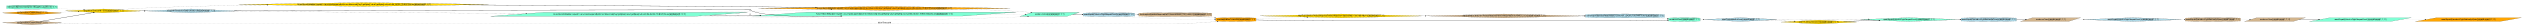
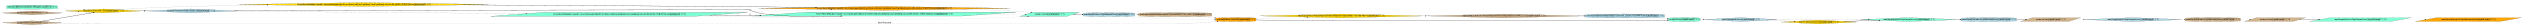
  digraph {
    fontname=Montserrat
    rankdir=LR
    node [fillcolor=tan fontname=Montserrat shape=diamond style=filled]
    edge [fontname=Montserrat style=bold]
    n1 [fillcolor=gold label="Map<TopicPartition,ProduceResponse.PartitionResponse> responseMap = new HashMap<>()@@@9@@@['1', '1', '0']"]
    n2 [label="responseMap.put(tp0,new ProduceResponse.PartitionResponse(Errors.NONE,0L,0L,0L))@@@10@@@['1', '1', '0']"]
    n3 [fillcolor=lightblue label="client.respond(produceResponse(tp0,-1,Errors.NOT_LEADER_FOR_PARTITION,-1))@@@11@@@['1', '1', '0']" shape=cylinder]
    n4 [label="sender.runOnce()@@@19@@@['1', '1', '0']" shape=parallelogram]
    n5 [fillcolor=aquamarine label="assertEquals(0,client.inFlightRequestCount())@@@20@@@['1', '1', '0']" shape=parallelogram]
    n6 [fillcolor=orange label="assertEquals(0,sender.inFlightBatches(tp0).size())@@@21@@@['1', '1', '0']" shape=parallelogram]
    n7 [fillcolor=aquamarine label="testExpiredBatchDoesNotSplitOnMessageTooLargeError['0', '0', '1']" shape=cylinder]
    n8 [fillcolor=gold label="long deliverTimeoutMs = 1500L@@@3@@@['1', '1', '1']"]
    n9 [fillcolor=lightblue label="setupWithTransactionState(null,false,null)@@@4@@@['1', '1', '0']"]
    n10 [fillcolor=gold label="Future<RecordMetadata> request1 = accumulator.append(tp0,time.milliseconds(),\"key1\".getBytes(),\"value1\".getBytes(),null,null,MAX_BLOCK_TIMEOUT).future@@@4@@@['0', '0', '1']"]
    n11 [fillcolor=orange label="time.sleep(deliverTimeoutMs)@@@9@@@['1', '1', '1']" shape=cylinder]
    n12 [fillcolor=aquamarine label="sender.runOnce()@@@10@@@['1', '1', '1']" shape=cylinder]
    n13 [fillcolor=lightblue label="assertTrue(request1.isDone())@@@11@@@['1', '1', '1']"]
    n14 [fillcolor=aquamarine label="Future<RecordMetadata> request1 = accumulator.append(tp0,time.milliseconds(),\"key\".getBytes(),\"value\".getBytes(),null,null,MAX_BLOCK_TIMEOUT).future@@@5@@@['1', '0', '0']" shape=parallelogram]
    n15 [fillcolor=aquamarine label="Future<RecordMetadata> request1 = accumulator.append(tp0,time.milliseconds(),\"key\".getBytes(),\"value\".getBytes(),null,null,MAX_BLOCK_TIMEOUT,false).future@@@5@@@['0', '1', '0']" shape=parallelogram]
    n16 [fillcolor=aquamarine label="sender.runOnce()@@@6@@@['1', '1', '1']" shape=parallelogram]
    n17 [fillcolor=orange label="Future<RecordMetadata> request2 = accumulator.append(tp0,time.milliseconds(),\"key2\".getBytes(),\"value2\".getBytes(),null,null,MAX_BLOCK_TIMEOUT).future@@@5@@@['0', '0', '1']"]
    n18 [fillcolor=gold label="assertTrue(request2.isDone())@@@12@@@['0', '0', '1']"]
    n19 [fillcolor=aquamarine label="assertEquals(0,client.inFlightRequestCount())@@@13@@@['1', '1', '1']"]
    n20 [fillcolor=lightblue label="assertEquals(1,client.inFlightRequestCount())@@@7@@@['1', '1', '1']" shape=cylinder]
    n21 [label="client.respond(produceResponse(tp0,-1,Errors.MESSAGE_TOO_LARGE,-1))@@@8@@@['0', '0', '1']" shape=cylinder]
    n22 [fillcolor=lightblue label="assertEquals(0,sender.inFlightBatches(tp0).size())@@@14@@@['1', '1', '1']" shape=cylinder]
    n23 [label="sender.runOnce()@@@15@@@['1', '1', '1']" shape=parallelogram]
    n24 [fillcolor=lightblue label="assertEquals(0,client.inFlightRequestCount())@@@16@@@['1', '1', '1']"]
    n25 [label="assertEquals(0,sender.inFlightBatches(tp0).size())@@@17@@@['1', '1', '1']" shape=cylinder]
-   n26 [fillcolor=orange label="testExpiredBatchDoesNotRetry['0', '1', '0']"]
+   n26 [label="testExpiredBatchDoesNotRetry['0', '1', '0']"]
    n27 [label="testExpiredBatchDoesNotRetry['1', '0', '0']"]
    n1 -> n2 [style=dashed]
    n2 -> n3
    n3 -> n12 [style=dotted]
    n4 -> n5
    n5 -> n6 [style=dotted]
    n7 -> n8 [style=dotted]
    n8 -> n9
    n8 -> n10 [style=dashed]
    n9 -> n14 [style=dashed]
    n9 -> n15
    n10 -> n17
    n11 -> n1 [style=dotted]
    n11 -> n12
    n12 -> n13 [style=dashed]
    n13 -> n18 [style=dashed]
    n13 -> n19 [style=dashed]
    n14 -> n15 [label=0]
    n14 -> n16 [style=dotted]
    n14 -> n17 [label=0 style=dotted]
    n15 -> n16 [style=dotted]
    n16 -> n20
    n17 -> n16 [style=dashed]
    n18 -> n19
    n19 -> n22
    n20 -> n11 [style=dotted]
    n20 -> n21 [style=dashed]
    n21 -> n11 [style=dotted]
    n22 -> n23
    n23 -> n24 [style=dashed]
    n24 -> n25 [style=dashed]
    n25 -> n4 [style=dotted]
    n26 -> n8 [style=dotted]
    n27 -> n8
    n27 -> n11 [label=deliverTimeoutMs style=dashed]
  }
